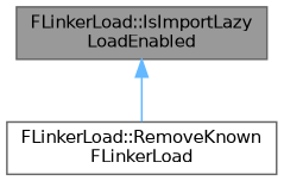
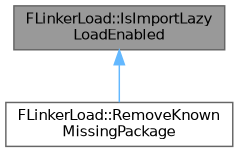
  digraph {
    rankdir=TB
    fontname="DejaVu Sans"
    node [fontname="DejaVu Sans" fontsize=10 shape=box style=filled]
    n1 [color=gray40 fillcolor=grey60 fontcolor=black height=0.2 label="FLinkerLoad::IsImportLazy\lLoadEnabled" width=0.4]
-   n2 [color=grey40 fillcolor=white height=0.2 label="FLinkerLoad::RemoveKnown\lFLinkerLoad" width=0.4]
+   n2 [color=grey40 fillcolor=white height=0.2 label="FLinkerLoad::RemoveKnown\lMissingPackage" width=0.4]
    n1 -> n2 [color=steelblue1 dir=back fontname="DejaVu Sans" fontsize=10 labelfontname=Helvetica labelfontsize=10 style=solid]
  }
